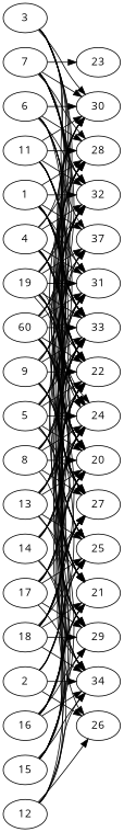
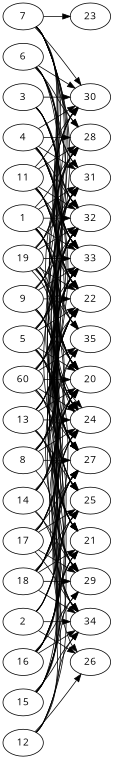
  digraph {
    fontname="Open Sans"
    rankdir=LR
    node [alpha=0.05 fontname="Open Sans"]
    edge [fontname="Open Sans"]
    1 [alpha=0.13 expect_size=32914432]
    20 [alpha=0.06 expect_size=39534592]
    22 [alpha=0.10 expect_size=32996352]
    24 [expect_size=7503872]
    25 [alpha=0.07 expect_size=36789248]
    27 [alpha=0.16 expect_size=43624448]
    28 [alpha=0.19 expect_size=35786752]
    31 [alpha=0.09 expect_size=27761664]
    32 [alpha=0.16 expect_size=21381120]
    33 [alpha=0.10 expect_size=44252160]
-   35 [alpha=0.04 expect_size=16084992 label=37]
+   35 [alpha=0.04 expect_size=16084992]
    2 [alpha=0.16 expect_size=7846912]
    26 [alpha=0.01 expect_size=29220864]
    34 [expect_size=5300224]
    3 [alpha=0.14 expect_size=8537088]
    30 [alpha=0.13 expect_size=13605888]
    4 [alpha=0.01 expect_size=22430720]
    21 [alpha=0.17 expect_size=52231168]
    29 [alpha=0.16 expect_size=45612032]
    5 [alpha=0.03 expect_size=7532544]
    6 [alpha=0.19 expect_size=35424256]
    7 [alpha=0.19 expect_size=50570240]
    23 [alpha=0.03 expect_size=42643456]
    8 [alpha=0.11 expect_size=27316224]
    9 [alpha=0.19 expect_size=37829632]
    n26 [expect_size=5249024 label=60]
    11 [alpha=0.12 expect_size=48700416]
    12 [alpha=0.04 expect_size=31356928]
    13 [expect_size=22293504]
    14 [alpha=0.12 expect_size=9230336]
    15 [alpha=0.17 expect_size=12760064]
    16 [alpha=0.06 expect_size=20942848]
    17 [alpha=0.17 expect_size=19024896]
    18 [alpha=0.04 expect_size=16951296]
    19 [alpha=0.06 expect_size=42244096]
    1 -> 20
    1 -> 22
    1 -> 24
    1 -> 25
    1 -> 27
    1 -> 28
    1 -> 31
    1 -> 32
    1 -> 33
    1 -> 35
    2 -> 20
    2 -> 27
    2 -> 32
    2 -> 33
    2 -> 26
    2 -> 34
    3 -> 20
    3 -> 22
    3 -> 24
    3 -> 32
    3 -> 33
    3 -> 35
    3 -> 30
    4 -> 20
    4 -> 22
    4 -> 27
    4 -> 28
    4 -> 31
    4 -> 32
    4 -> 33
    4 -> 30
    4 -> 21
    4 -> 29
    5 -> 20
    5 -> 22
    5 -> 24
    5 -> 27
    5 -> 31
    5 -> 32
    5 -> 33
    5 -> 30
    5 -> 21
    5 -> 29
    6 -> 22
    6 -> 27
    6 -> 28
    6 -> 31
    6 -> 32
    6 -> 33
    6 -> 26
    6 -> 30
    7 -> 20
    7 -> 22
    7 -> 24
    7 -> 25
    7 -> 27
    7 -> 28
+   7 -> 31
    7 -> 32
    7 -> 33
    7 -> 30
    7 -> 23
    8 -> 20
    8 -> 22
    8 -> 24
    8 -> 27
    8 -> 32
    8 -> 33
    8 -> 35
    8 -> 29
    9 -> 20
    9 -> 22
    9 -> 25
    9 -> 27
    9 -> 28
    9 -> 31
    9 -> 32
    9 -> 33
    9 -> 21
    n26 -> 20
    n26 -> 22
    n26 -> 24
    n26 -> 27
    n26 -> 31
    n26 -> 32
    n26 -> 33
    n26 -> 35
    n26 -> 34
    n26 -> 30
    n26 -> 21
    11 -> 20
    11 -> 22
    11 -> 24
    11 -> 27
    11 -> 28
    11 -> 32
    11 -> 33
    11 -> 30
    11 -> 21
    12 -> 27
    12 -> 35
    12 -> 26
    12 -> 34
    12 -> 21
    13 -> 20
    13 -> 22
    13 -> 24
    13 -> 25
    13 -> 31
    13 -> 32
    13 -> 33
    13 -> 21
    13 -> 29
    14 -> 20
    14 -> 22
    14 -> 24
    14 -> 28
    14 -> 33
    14 -> 34
    14 -> 29
    15 -> 22
    15 -> 24
    15 -> 25
    15 -> 27
    15 -> 31
    15 -> 34
    15 -> 21
    15 -> 29
    16 -> 20
    16 -> 22
    16 -> 24
    16 -> 25
    16 -> 27
    16 -> 33
    16 -> 34
    16 -> 21
    16 -> 29
    17 -> 20
    17 -> 22
    17 -> 25
    17 -> 27
    17 -> 32
    17 -> 33
    17 -> 34
    17 -> 29
    18 -> 20
    18 -> 22
    18 -> 24
    18 -> 25
    18 -> 27
    18 -> 28
    18 -> 33
    18 -> 34
    18 -> 21
    18 -> 29
    19 -> 20
    19 -> 22
    19 -> 24
    19 -> 24
    19 -> 25
    19 -> 27
    19 -> 28
    19 -> 31
    19 -> 32
    19 -> 33
    19 -> 35
    19 -> 34
    19 -> 30
  }
